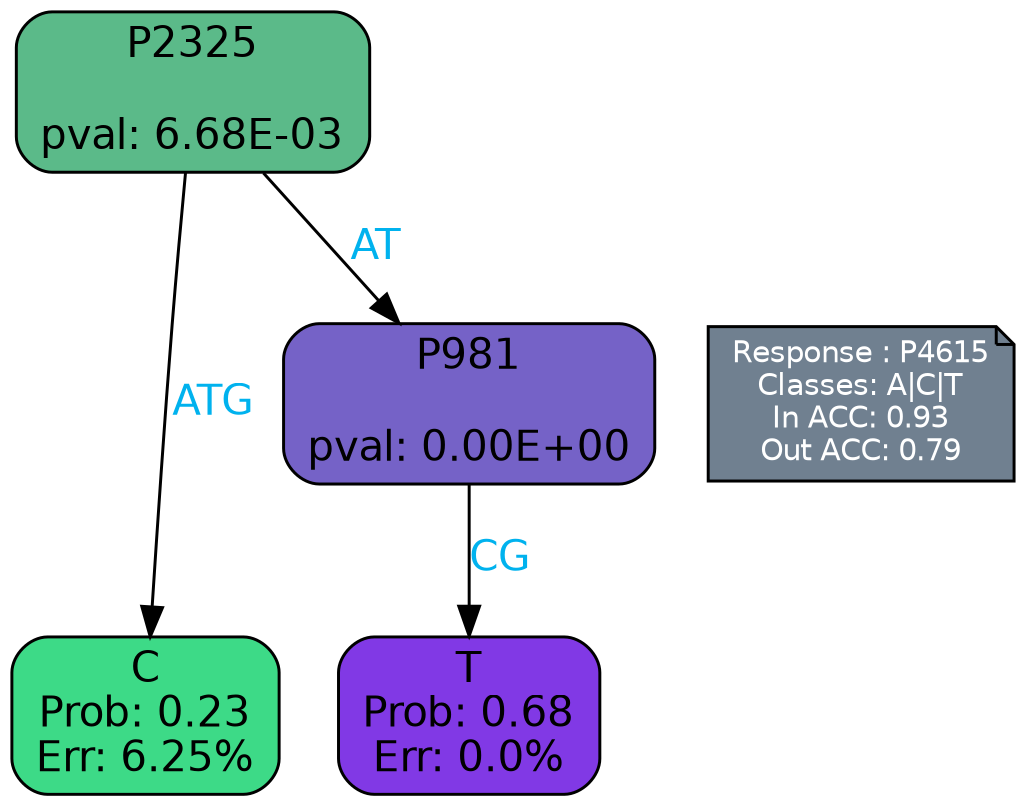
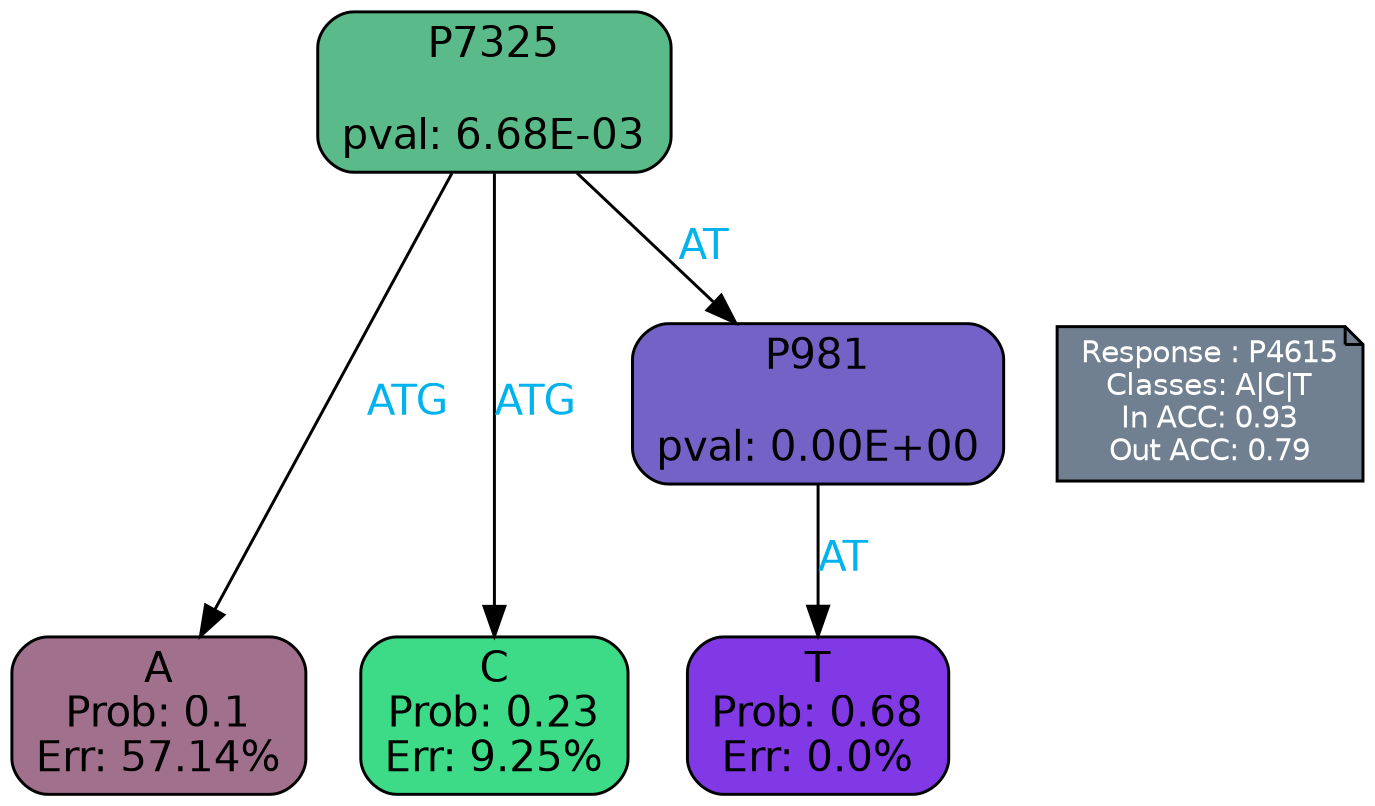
  digraph {
    ranksep=equally
    splines=polylines
    node [color=black fontname=helvetica shape=box style="filled, rounded"]
    edge [fontcolor=deepskyblue2 fontname=helvetica]
-   n2 [fillcolor="#3dda87" label="C\nProb: 0.23\nErr: 6.25%"]
+   n1 [fillcolor="#a1708d" label="A\nProb: 0.1\nErr: 57.14%"]
+   n2 [fillcolor="#3dda87" label="C\nProb: 0.23\nErr: 9.25%"]
    n3 [fillcolor="#8139e5" label="T\nProb: 0.68\nErr: 0.0%"]
    n4 [align=left fillcolor=slategray fontcolor=white fontsize=10 label="Response : P4615\nClasses: A|C|T\nIn ACC: 0.93\nOut ACC: 0.79\n" shape=note style=filled]
    n5 [fillcolor="#7562c7" label="P981\n\npval: 0.00E+00"]
-   n6 [fillcolor="#5bba89" label="P2325\n\npval: 6.68E-03"]
+   n6 [fillcolor="#5bba89" label="P7325\n\npval: 6.68E-03"]
    subgraph sub_1 {
      rank=same
+     n1
      n2
      n3
    }
    subgraph sub_2 {
      rank=same
      n4
      n5
    }
-   n5 -> n3 [label=CG]
+   n5 -> n3 [label=AT]
+   n6 -> n1 [label=ATG]
    n6 -> n2 [label=ATG]
    n6 -> n5 [label=AT]
  }
